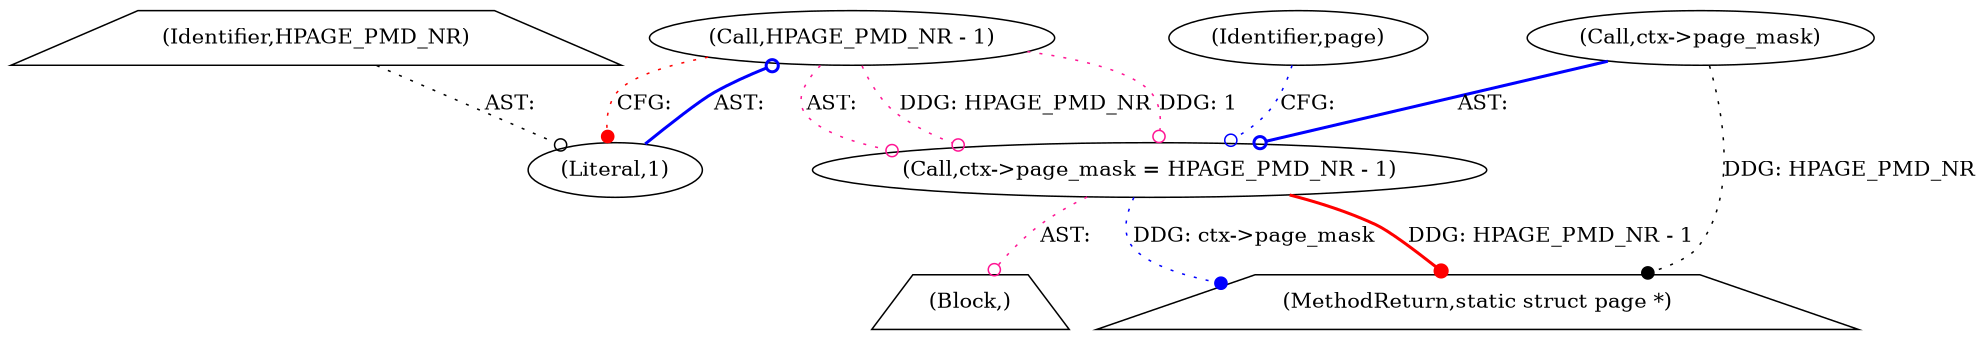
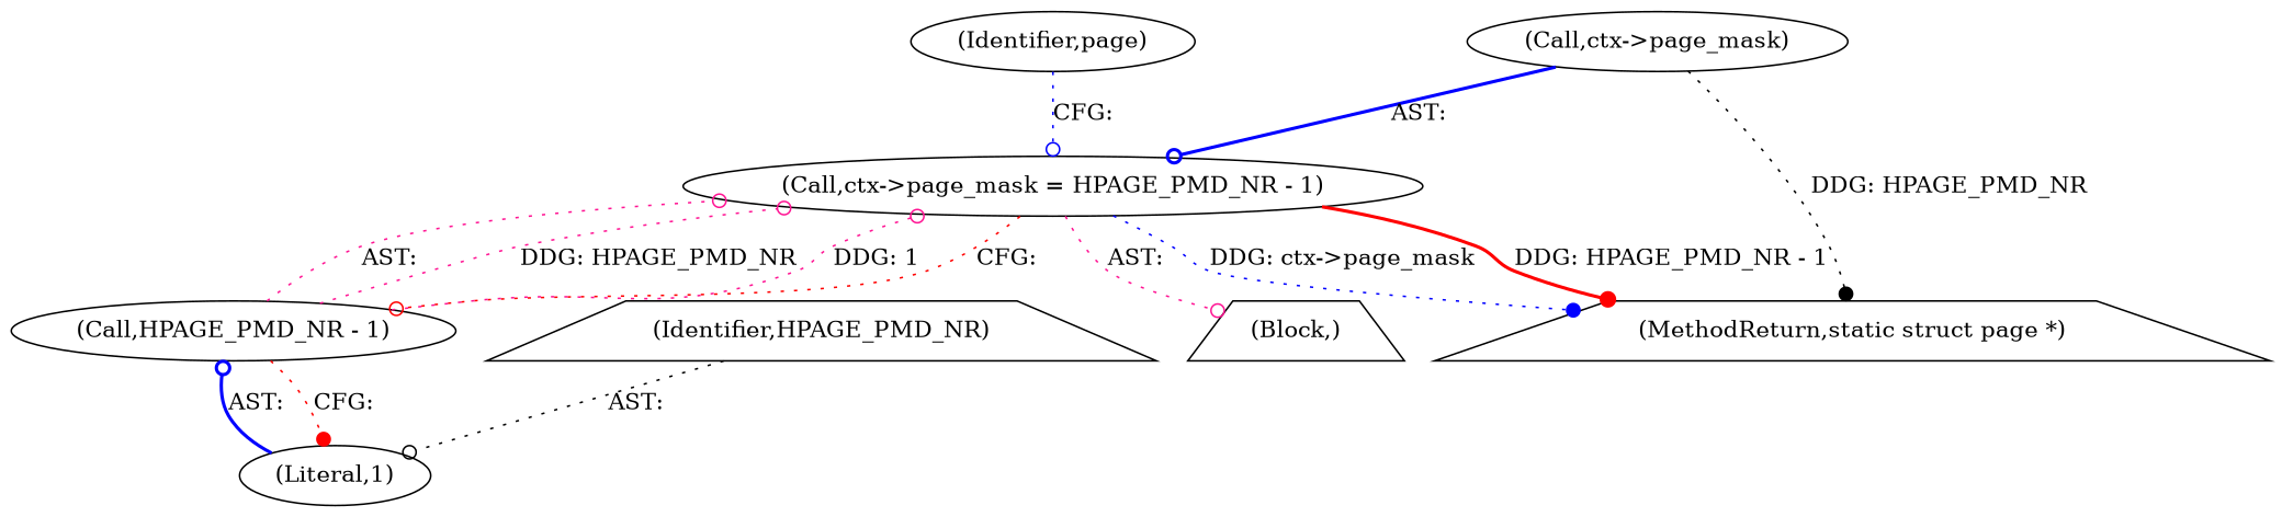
  digraph {
    node [shape=ellipse]
    edge [arrowhead=odot color=deeppink style=dotted]
    n1 [label="(Call,ctx->page_mask = HPAGE_PMD_NR - 1)"]
    n2 [label="(Call,HPAGE_PMD_NR - 1)"]
    n3 [label="(Block,)" shape=trapezium]
    n4 [label="(MethodReturn,static struct page *)" shape=trapezium]
    n5 [label="(Literal,1)"]
    n6 [label="(Call,ctx->page_mask)"]
    n7 [label="(Identifier,page)"]
    n8 [label="(Identifier,HPAGE_PMD_NR)" shape=trapezium]
+   n1 -> n2 [color=red label="CFG: "]
    n1 -> n3 [label="AST: "]
    n1 -> n4 [arrowhead=dot color=blue label="DDG: ctx->page_mask"]
    n1 -> n4 [arrowhead=dot color=red label="DDG: HPAGE_PMD_NR - 1" style=bold]
    n2 -> n1 [label="AST: "]
    n2 -> n1 [label="DDG: HPAGE_PMD_NR"]
    n2 -> n1 [label="DDG: 1"]
    n2 -> n5 [arrowhead=dot color=red label="CFG: "]
    n5 -> n2 [color=blue label="AST: " style=bold]
    n6 -> n1 [color=blue label="AST: " style=bold]
    n6 -> n4 [arrowhead=dot color=black label="DDG: HPAGE_PMD_NR"]
    n7 -> n1 [color=blue label="CFG: "]
    n8 -> n5 [color=black label="AST: "]
  }
